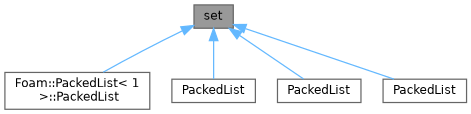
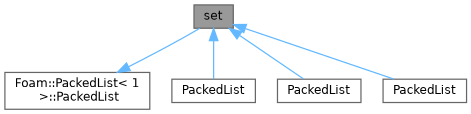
  digraph {
    rankdir=TB
    node [color=grey40 fillcolor=white fontname=Helvetica fontsize=10 shape=box style=filled]
    edge [color=steelblue1 dir=back fontname=Helvetica fontsize=10 labelfontname=Helvetica labelfontsize=10 style=solid]
    n1 [color=gray40 fillcolor=grey60 fontcolor=black height=0.2 label=set width=0.4]
    n2 [height=0.2 label="Foam::PackedList\< 1\l \>::PackedList" width=0.4]
    n3 [height=0.2 label=PackedList width=0.4]
    n4 [height=0.2 label=PackedList width=0.4]
    n5 [height=0.2 label=PackedList width=0.4]
-   n1 -> n2
+   n2 -> n1
    n1 -> n3
    n1 -> n4
    n1 -> n5
  }
